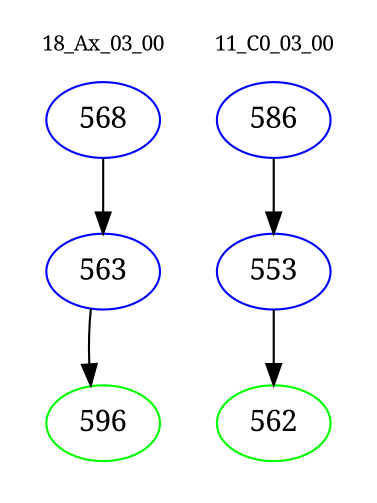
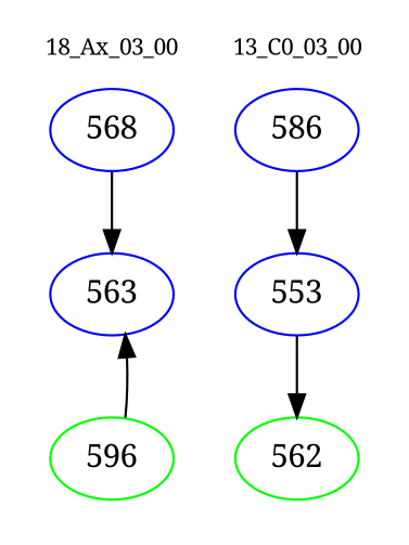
  digraph {
    fontname="Noto Serif"
    node [color=blue fontname="Noto Serif"]
    edge [color=black fontname="Noto Serif"]
    n1 [label=568]
    n2 [label=563]
    n3 [color=green label=596]
    n4 [label=586]
    n5 [label=553]
    n6 [color=green label=562]
    subgraph cluster_1 {
      color=white
      fontsize=10
      label="18_Ax_03_00"
      n1
      n2
      n3
    }
    subgraph cluster_2 {
      color=white
      fontsize=10
-     label="11_C0_03_00"
+     label="13_C0_03_00"
      n4
      n5
      n6
    }
    n1 -> n2
-   n2 -> n3
+   n3 -> n2
    n4 -> n5
    n5 -> n6
  }
